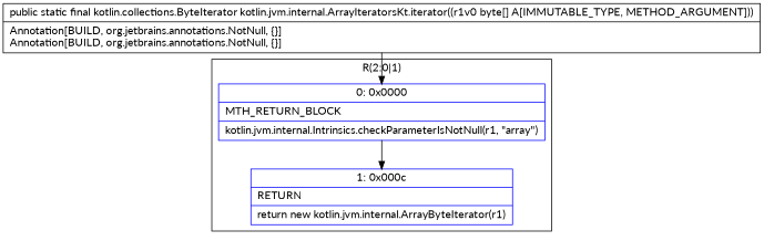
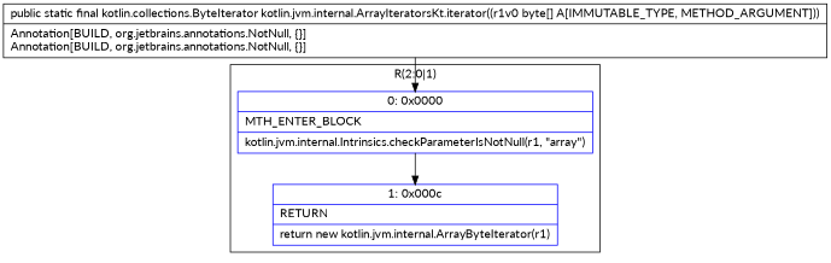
  digraph {
    fontname=Lato
    node [color=blue shape=record fontname=Lato]
    edge [fontname=Lato]
-   n1 [label="{0\:\ 0x0000|MTH_RETURN_BLOCK\l|kotlin.jvm.internal.Intrinsics.checkParameterIsNotNull(r1, \"array\")\l}"]
+   n1 [label="{0\:\ 0x0000|MTH_ENTER_BLOCK\l|kotlin.jvm.internal.Intrinsics.checkParameterIsNotNull(r1, \"array\")\l}"]
    n2 [label="{1\:\ 0x000c|RETURN\l|return new kotlin.jvm.internal.ArrayByteIterator(r1)\l}"]
    n3 [label="{public static final kotlin.collections.ByteIterator kotlin.jvm.internal.ArrayIteratorsKt.iterator((r1v0 byte[] A[IMMUTABLE_TYPE, METHOD_ARGUMENT]))  | Annotation[BUILD, org.jetbrains.annotations.NotNull, \{\}]\lAnnotation[BUILD, org.jetbrains.annotations.NotNull, \{\}]\l}" color=""]
    subgraph cluster_1 {
      label="R(2:0|1)"
      n1
      n2
    }
    n1 -> n2
    n3 -> n1
  }
